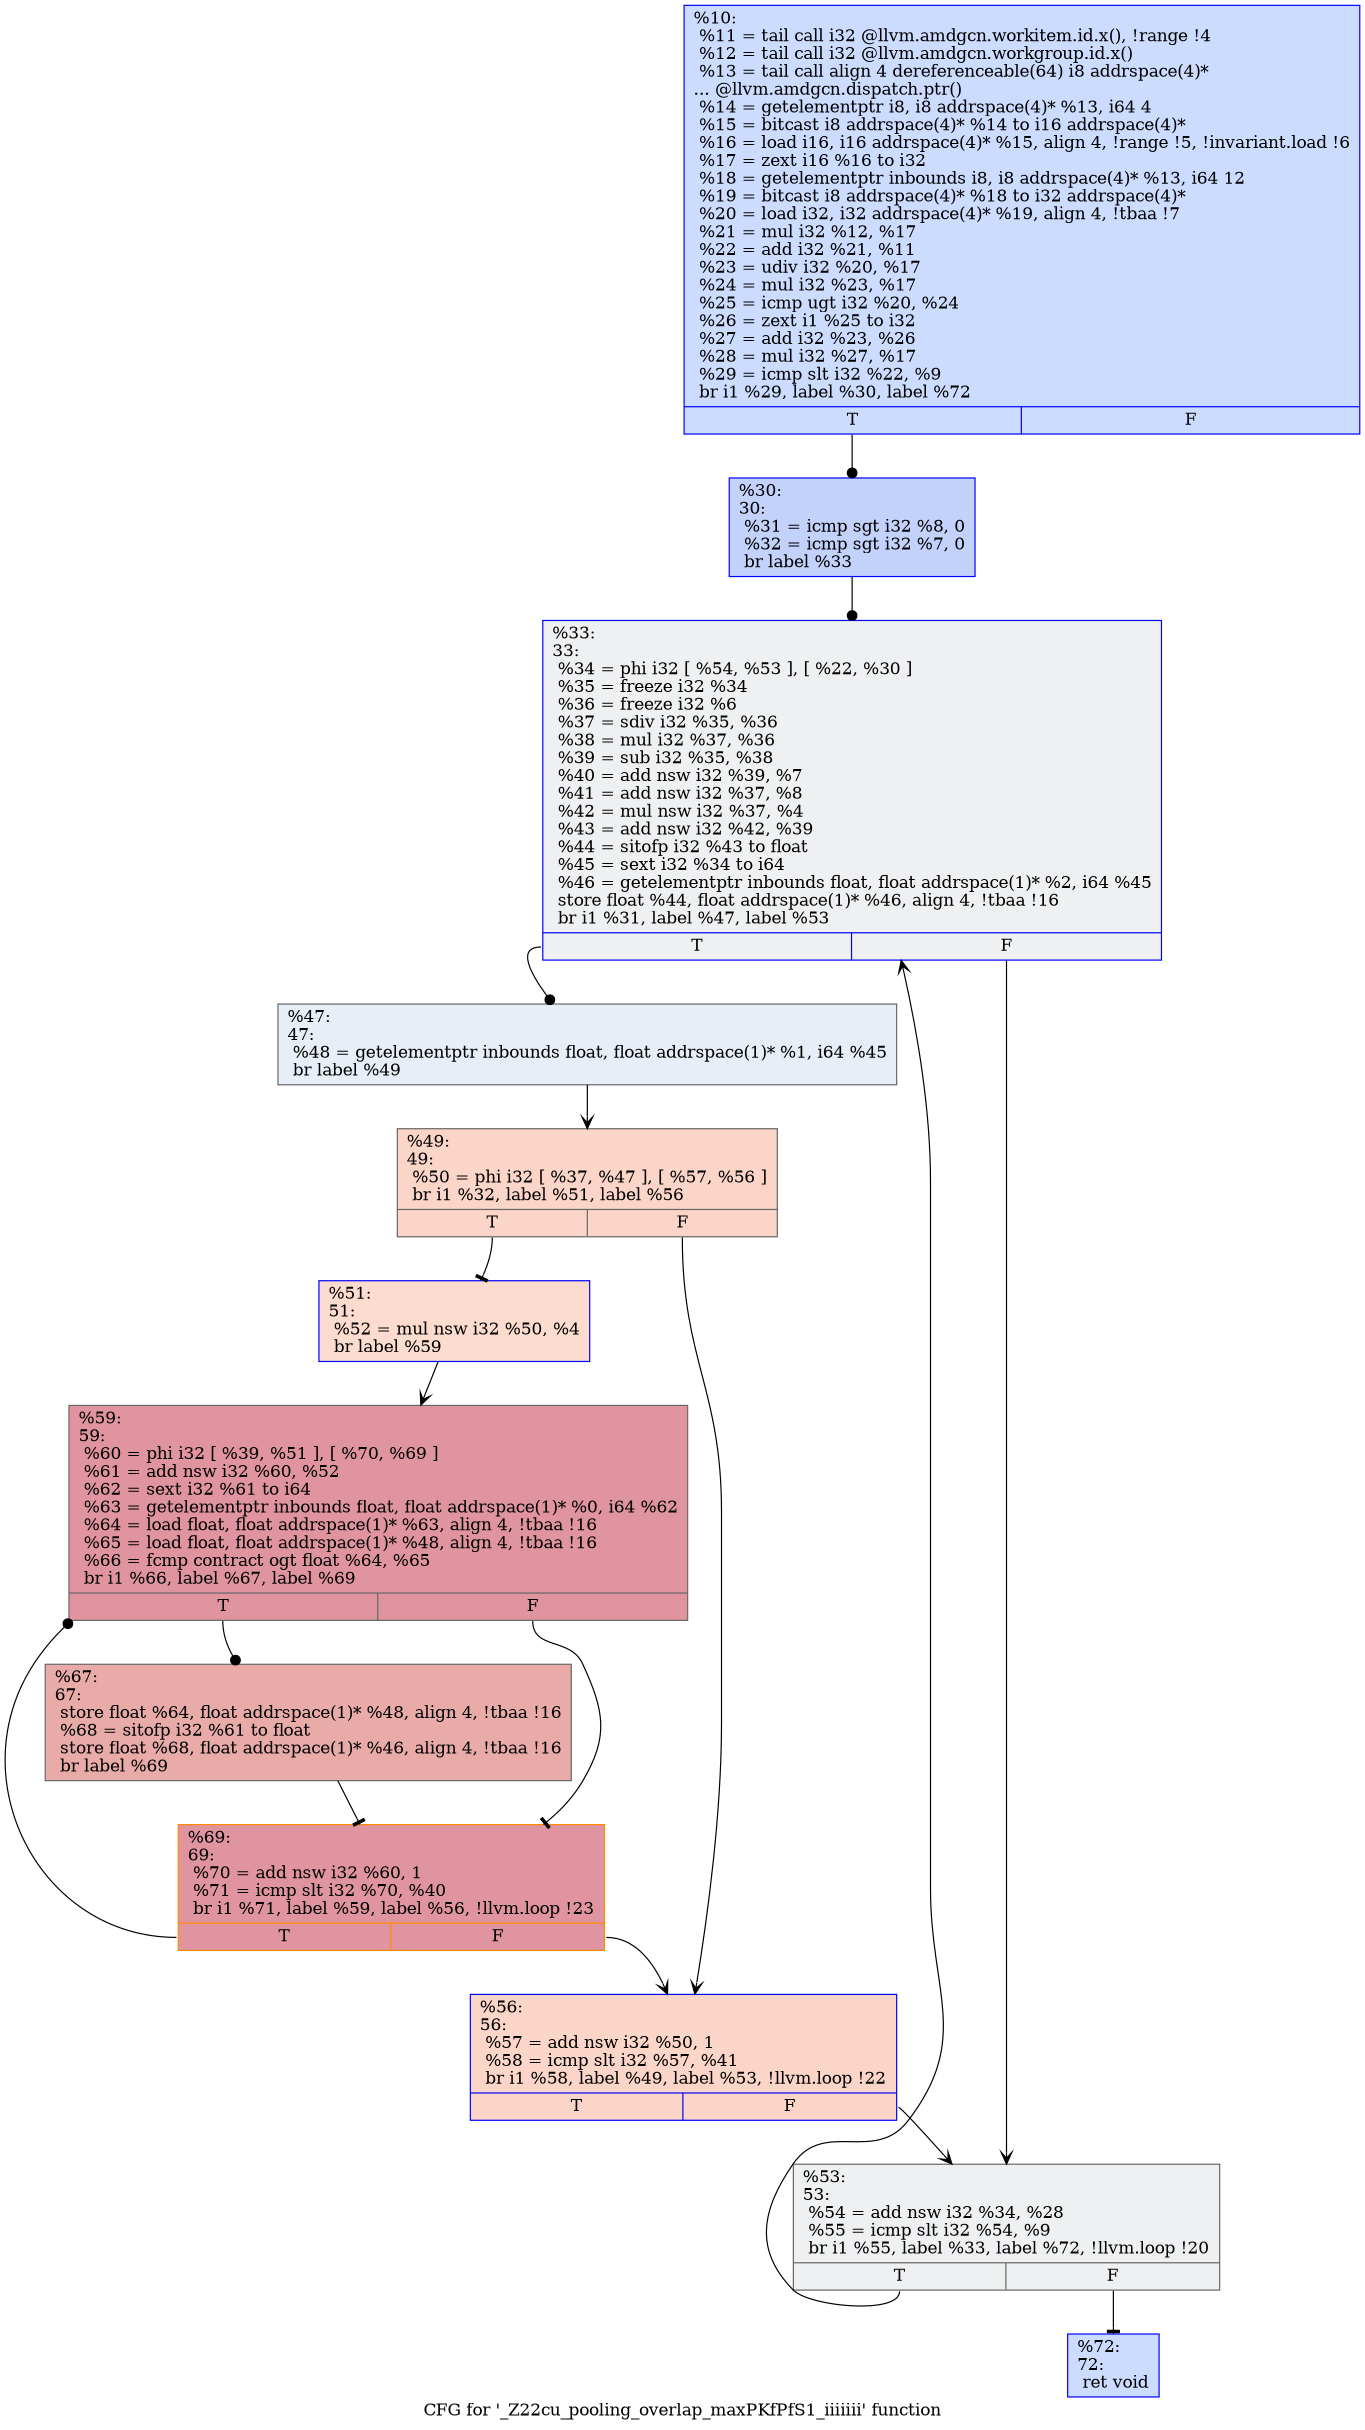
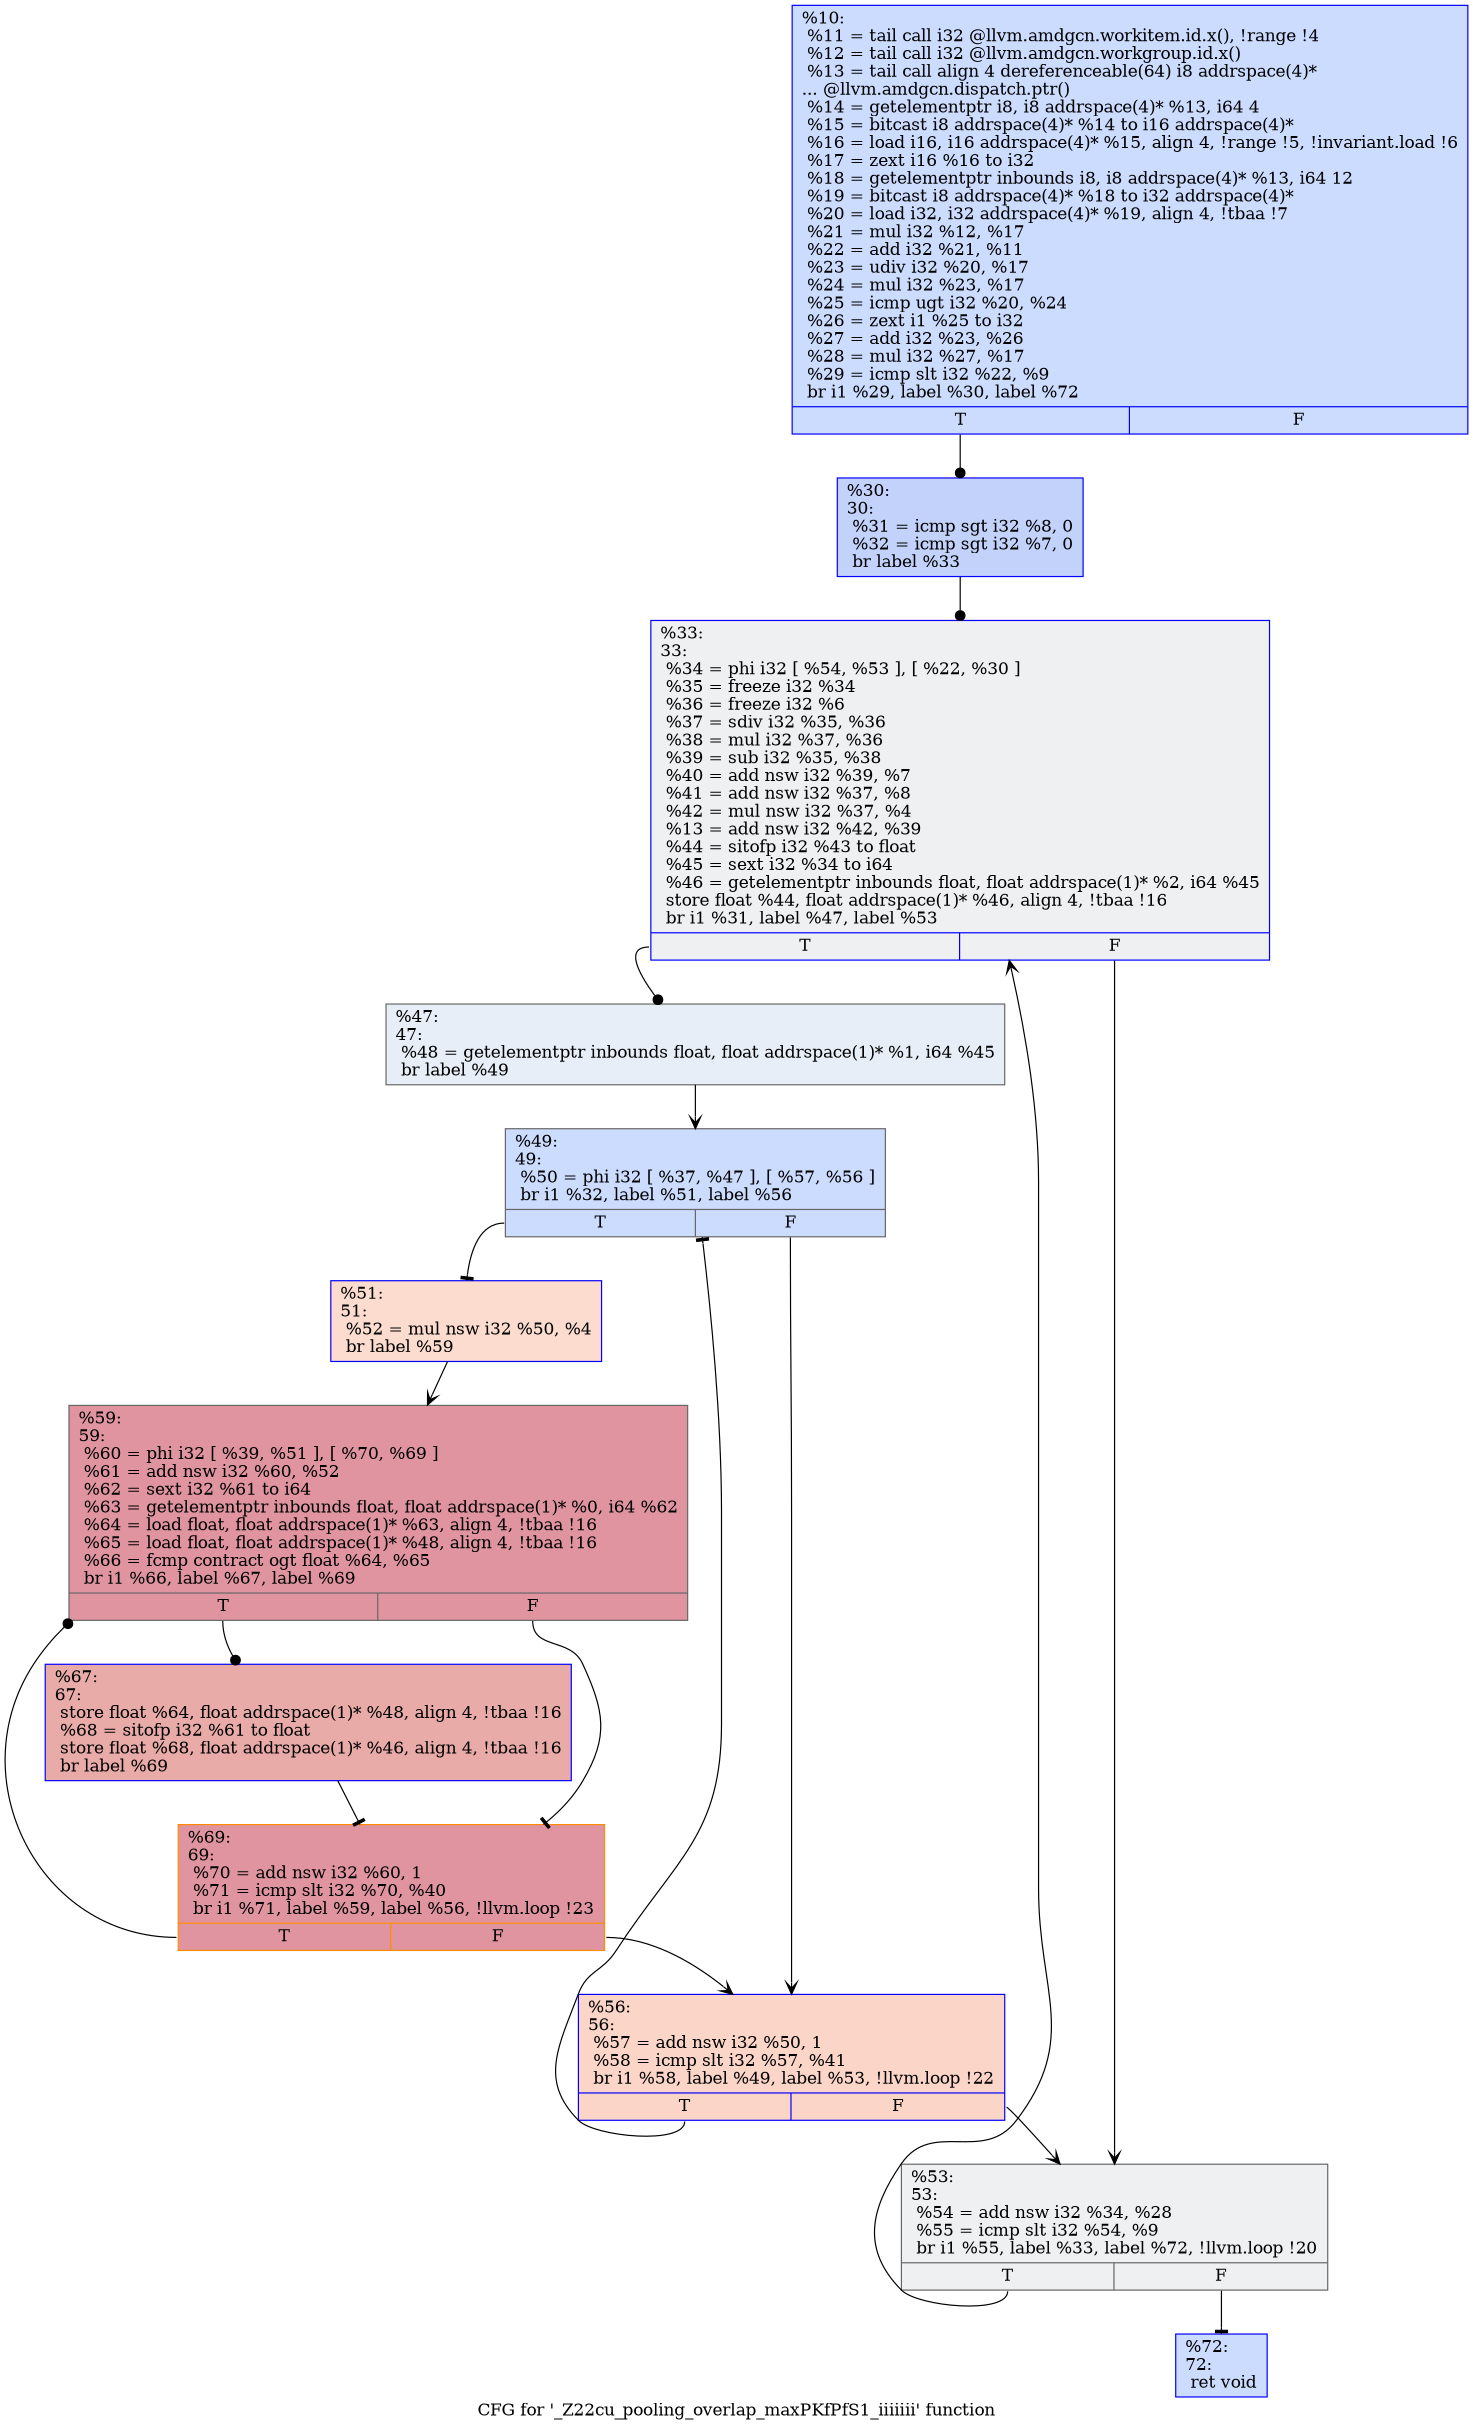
  digraph {
    label="CFG for '_Z22cu_pooling_overlap_maxPKfPfS1_iiiiiii' function"
    node [color=blue fillcolor="#8caffe70" shape=record style=filled]
    edge [arrowhead=vee tailport=s0]
    n1 [label="{%10:\l  %11 = tail call i32 @llvm.amdgcn.workitem.id.x(), !range !4\l  %12 = tail call i32 @llvm.amdgcn.workgroup.id.x()\l  %13 = tail call align 4 dereferenceable(64) i8 addrspace(4)*\l... @llvm.amdgcn.dispatch.ptr()\l  %14 = getelementptr i8, i8 addrspace(4)* %13, i64 4\l  %15 = bitcast i8 addrspace(4)* %14 to i16 addrspace(4)*\l  %16 = load i16, i16 addrspace(4)* %15, align 4, !range !5, !invariant.load !6\l  %17 = zext i16 %16 to i32\l  %18 = getelementptr inbounds i8, i8 addrspace(4)* %13, i64 12\l  %19 = bitcast i8 addrspace(4)* %18 to i32 addrspace(4)*\l  %20 = load i32, i32 addrspace(4)* %19, align 4, !tbaa !7\l  %21 = mul i32 %12, %17\l  %22 = add i32 %21, %11\l  %23 = udiv i32 %20, %17\l  %24 = mul i32 %23, %17\l  %25 = icmp ugt i32 %20, %24\l  %26 = zext i1 %25 to i32\l  %27 = add i32 %23, %26\l  %28 = mul i32 %27, %17\l  %29 = icmp slt i32 %22, %9\l  br i1 %29, label %30, label %72\l|{<s0>T|<s1>F}}"]
    n2 [fillcolor="#779af770" label="{%30:\l30:                                               \l  %31 = icmp sgt i32 %8, 0\l  %32 = icmp sgt i32 %7, 0\l  br label %33\l}"]
-   n3 [fillcolor="#d9dce170" label="{%33:\l33:                                               \l  %34 = phi i32 [ %54, %53 ], [ %22, %30 ]\l  %35 = freeze i32 %34\l  %36 = freeze i32 %6\l  %37 = sdiv i32 %35, %36\l  %38 = mul i32 %37, %36\l  %39 = sub i32 %35, %38\l  %40 = add nsw i32 %39, %7\l  %41 = add nsw i32 %37, %8\l  %42 = mul nsw i32 %37, %4\l  %43 = add nsw i32 %42, %39\l  %44 = sitofp i32 %43 to float\l  %45 = sext i32 %34 to i64\l  %46 = getelementptr inbounds float, float addrspace(1)* %2, i64 %45\l  store float %44, float addrspace(1)* %46, align 4, !tbaa !16\l  br i1 %31, label %47, label %53\l|{<s0>T|<s1>F}}"]
+   n3 [fillcolor="#d9dce170" label="{%33:\l33:                                               \l  %34 = phi i32 [ %54, %53 ], [ %22, %30 ]\l  %35 = freeze i32 %34\l  %36 = freeze i32 %6\l  %37 = sdiv i32 %35, %36\l  %38 = mul i32 %37, %36\l  %39 = sub i32 %35, %38\l  %40 = add nsw i32 %39, %7\l  %41 = add nsw i32 %37, %8\l  %42 = mul nsw i32 %37, %4\l  %13 = add nsw i32 %42, %39\l  %44 = sitofp i32 %43 to float\l  %45 = sext i32 %34 to i64\l  %46 = getelementptr inbounds float, float addrspace(1)* %2, i64 %45\l  store float %44, float addrspace(1)* %46, align 4, !tbaa !16\l  br i1 %31, label %47, label %53\l|{<s0>T|<s1>F}}"]
    n4 [label="{%72:\l72:                                               \l  ret void\l}"]
    n5 [color=gray40 fillcolor="#cbd8ee70" label="{%47:\l47:                                               \l  %48 = getelementptr inbounds float, float addrspace(1)* %1, i64 %45\l  br label %49\l}"]
    n6 [color=gray40 fillcolor="#d9dce170" label="{%53:\l53:                                               \l  %54 = add nsw i32 %34, %28\l  %55 = icmp slt i32 %54, %9\l  br i1 %55, label %33, label %72, !llvm.loop !20\l|{<s0>T|<s1>F}}"]
-   n7 [color=gray40 fillcolor="#f5a08170" label="{%49:\l49:                                               \l  %50 = phi i32 [ %37, %47 ], [ %57, %56 ]\l  br i1 %32, label %51, label %56\l|{<s0>T|<s1>F}}"]
+   n7 [color=gray40 label="{%49:\l49:                                               \l  %50 = phi i32 [ %37, %47 ], [ %57, %56 ]\l  br i1 %32, label %51, label %56\l|{<s0>T|<s1>F}}"]
    n8 [fillcolor="#f7af9170" label="{%51:\l51:                                               \l  %52 = mul nsw i32 %50, %4\l  br label %59\l}"]
    n9 [fillcolor="#f5a08170" label="{%56:\l56:                                               \l  %57 = add nsw i32 %50, 1\l  %58 = icmp slt i32 %57, %41\l  br i1 %58, label %49, label %53, !llvm.loop !22\l|{<s0>T|<s1>F}}"]
    n10 [color=gray40 fillcolor="#b70d2870" label="{%59:\l59:                                               \l  %60 = phi i32 [ %39, %51 ], [ %70, %69 ]\l  %61 = add nsw i32 %60, %52\l  %62 = sext i32 %61 to i64\l  %63 = getelementptr inbounds float, float addrspace(1)* %0, i64 %62\l  %64 = load float, float addrspace(1)* %63, align 4, !tbaa !16\l  %65 = load float, float addrspace(1)* %48, align 4, !tbaa !16\l  %66 = fcmp contract ogt float %64, %65\l  br i1 %66, label %67, label %69\l|{<s0>T|<s1>F}}"]
-   n11 [color=gray40 fillcolor="#cc403a70" label="{%67:\l67:                                               \l  store float %64, float addrspace(1)* %48, align 4, !tbaa !16\l  %68 = sitofp i32 %61 to float\l  store float %68, float addrspace(1)* %46, align 4, !tbaa !16\l  br label %69\l}"]
+   n11 [fillcolor="#cc403a70" label="{%67:\l67:                                               \l  store float %64, float addrspace(1)* %48, align 4, !tbaa !16\l  %68 = sitofp i32 %61 to float\l  store float %68, float addrspace(1)* %46, align 4, !tbaa !16\l  br label %69\l}"]
    n12 [color=darkorange fillcolor="#b70d2870" label="{%69:\l69:                                               \l  %70 = add nsw i32 %60, 1\l  %71 = icmp slt i32 %70, %40\l  br i1 %71, label %59, label %56, !llvm.loop !23\l|{<s0>T|<s1>F}}"]
    n1 -> n2 [arrowhead=dot]
    n2 -> n3 [arrowhead=dot]
    n3 -> n5 [arrowhead=dot]
    n3 -> n6 [tailport=s1]
    n5 -> n7
    n6 -> n3
    n6 -> n4 [arrowhead=tee tailport=s1]
    n7 -> n8 [arrowhead=tee]
    n7 -> n9 [tailport=s1]
    n8 -> n10
    n9 -> n6 [tailport=s1]
+   n9 -> n7 [arrowhead=tee]
    n10 -> n11 [arrowhead=dot]
    n10 -> n12 [arrowhead=tee tailport=s1]
    n11 -> n12 [arrowhead=tee]
    n12 -> n9 [tailport=s1]
    n12 -> n10 [arrowhead=dot]
  }
